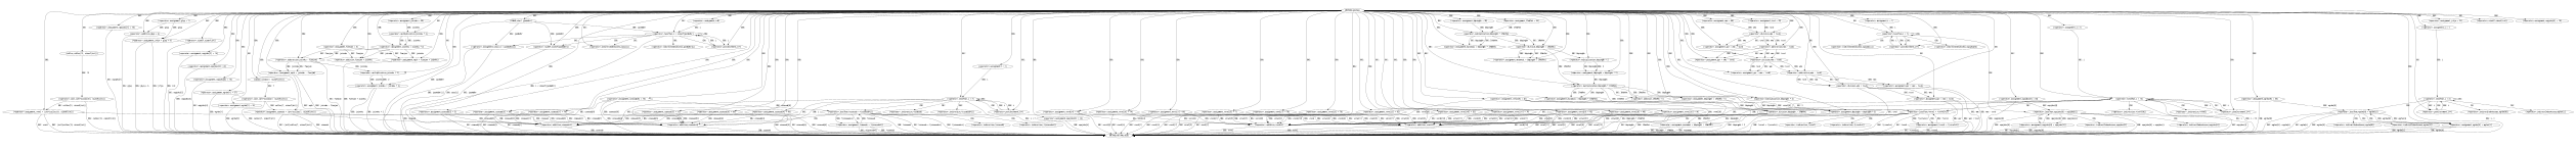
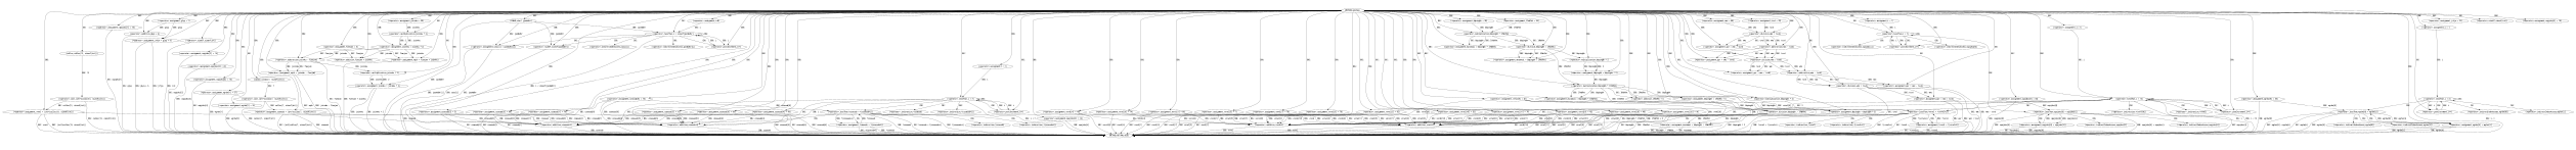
  digraph {
    fontname="Roboto Mono"
    node [fontname="Roboto Mono"]
    edge [fontname="Roboto Mono"]
    n1 [label="(METHOD,qyhdlwy)"]
    n2 [label="(PARAM,char* jpcmbdhr)"]
    n3 [label="(<operator>.assignment,wmc = 80)"]
    n4 [label="(<operator>.assignment,jsinnku = 38)"]
    n5 [label="(<operator>.assignment,oqajzko[0] = 65)"]
    n6 [label="(<operator>.assignment,jrhjw = 22)"]
    n7 [label="(<operator>.assignment,glyq = 1)"]
    n8 [label="(<operator>.assignment,bbpingbh = 59)"]
    n9 [label="(<operator>.assignment,vnrwl = (int*)calloc(13, sizeof(int)))"]
    n10 [label="(calloc,calloc(13, sizeof(int)))"]
    n11 [label="(<operator>.sizeOf,sizeof(int))"]
    n12 [label="(<operator>.assignment,fieejxm = 5)"]
    n13 [label="(<operator>.assignment,oqajzko[1] = 75)"]
    n14 [label="(<operator>.assignment,jrhjw = glyq + 6)"]
    n15 [label="(<operator>.addition,glyq + 6)"]
    n16 [label="(<operator>.assignment,vnrwl[0] = 32)"]
    n17 [label="(<operator>.assignment,lfmbfmt = 36)"]
    n18 [label="(<operator>.assignment,czseuub = (int*)calloc(7, sizeof(int)))"]
    n19 [label="(calloc,calloc(7, sizeof(int)))"]
    n20 [label="(<operator>.sizeOf,sizeof(int))"]
    n21 [label="(<operator>.assignment,oqajzko[2] = 14)"]
    n22 [label="(<operator>.assignment,oqajzko[3] = 65)"]
    n23 [label="(<operator>.assignment,czseuub[0] = 76)"]
    n24 [label="(<operator>.assignment,oqajzko[4] = 16)"]
    n25 [label="(<operator>.assignment,wgrbw[0] = 55)"]
    n26 [label="(<operator>.assignment,wgrbw[1] = 37)"]
    n27 [label="(<operator>.assignment,wgrbw[2] = 39)"]
    n28 [label="(<operator>.assignment,czseuub[1] = 70)"]
    n29 [label="(<operator>.assignment,i = 1)"]
    n30 [label="(<operator>.postIncrement,i++)"]
    n31 [label="(<operator>.assignment,oqajzko[5] = 18)"]
    n32 [label="(<operator>.assignment,muvzmxai = bbpingbh * lfmbfmt)"]
    n33 [label="(<operator>.multiplication,bbpingbh * lfmbfmt)"]
    n34 [label="(<operator>.assignment,czseuub[2] = 5)"]
    n35 [label="(<operator>.assignment,jsinnku = jsinnku * 2)"]
    n36 [label="(<operator>.multiplication,jsinnku * 2)"]
    n37 [label="(<operator>.assignment,vnrwl[1] = 66)"]
    n38 [label="(<operator>.assignment,wqih = fieejxm + jsinnku)"]
    n39 [label="(<operator>.addition,fieejxm + jsinnku)"]
    n40 [label="(<operator>.assignment,wqih = jsinnku - fieejxm)"]
    n41 [label="(<operator>.subtraction,jsinnku - fieejxm)"]
    n42 [label="(<operator>.assignment,i=0)"]
    n43 [label="(<operator>.lessThan,i < sizeof(jpcmbdhr))"]
    n44 [label="(<operator>.sizeOf,sizeof(jpcmbdhr))"]
    n45 [label="(<operator>.postIncrement,i++)"]
    n46 [label="(<operator>.assignment,casu[i] = jpcmbdhr[i])"]
    n47 [label="(<operator>.assignment,vnrwl[2] = 92)"]
    n48 [label="(<operator>.assignment,czseuub[3] = 68)"]
    n49 [label="(<operator>.assignment,jsinnku = jsinnku * 2)"]
    n50 [label="(<operator>.multiplication,jsinnku * 2)"]
    n51 [label="(<operator>.assignment,vnrwl[3] = 78)"]
    n52 [label="(<operator>.assignment,txvd = 32)"]
    n53 [label="(<operator>.assignment,czseuub[4] = 96)"]
    n54 [label="(<operator>.assignment,czseuub[5] = 12)"]
    n55 [label="(<operator>.assignment,vnrwl[4] = 45)"]
    n56 [label="(<operator>.assignment,oqajzko[6] = 14)"]
    n57 [label="(<operator>.assignment,vnrwl[5] = 7)"]
    n58 [label="(<operator>.assignment,muvzmxai = bbpingbh / lfmbfmt)"]
    n59 [label="(<operator>.division,bbpingbh / lfmbfmt)"]
    n60 [label="(<operator>.assignment,czseuub[6] = 66)"]
    n61 [label="(<operator>.assignment,i = 1)"]
    n62 [label="(<operator>.lessThan,i < 7)"]
    n63 [label="(<operator>.postIncrement,i++)"]
    n64 [label="(<operator>.assignment,vnrwl[6] = 74)"]
    n65 [label="(<operator>.assignment,i = 1)"]
    n66 [label="(<operator>.lessThan,i < 7)"]
    n67 [label="(<operator>.postIncrement,i++)"]
    n68 [label="(<operator>.addition,czseuub+i)"]
    n69 [label="(<operator>.addition,czseuub+i)"]
    n70 [label="(<operator>.assignment,bbpingbh = bbpingbh * 2)"]
    n71 [label="(<operator>.multiplication,bbpingbh * 2)"]
    n72 [label="(<operator>.assignment,vnrwl[7] = 70)"]
    n73 [label="(<operator>.assignment,muvzmxai = bbpingbh * lfmbfmt)"]
    n74 [label="(<operator>.multiplication,bbpingbh * lfmbfmt)"]
    n75 [label="(<operator>.assignment,vnrwl[8] = 48)"]
    n76 [label="(<operator>.assignment,ppr = wmc / txvd)"]
    n77 [label="(<operator>.division,wmc / txvd)"]
    n78 [label="(<operator>.assignment,bbpingbh = bbpingbh * 2)"]
    n79 [label="(<operator>.multiplication,bbpingbh * 2)"]
    n80 [label="(<operator>.assignment,bbpingbh = lfmbfmt + 6)"]
    n81 [label="(<operator>.addition,lfmbfmt + 6)"]
    n82 [label="(<operator>.assignment,ppr = wmc - txvd)"]
    n83 [label="(<operator>.subtraction,wmc - txvd)"]
    n84 [label="(<operator>.assignment,ppr = wmc / txvd)"]
    n85 [label="(<operator>.division,wmc / txvd)"]
    n86 [label="(<operator>.assignment,vnrwl[9] = 42)"]
    n87 [label="(<operator>.assignment,muvzmxai = bbpingbh / lfmbfmt)"]
    n88 [label="(<operator>.division,bbpingbh / lfmbfmt)"]
    n89 [label="(<operator>.assignment,vnrwl[10] = 52)"]
    n90 [label="(<operator>.assignment,vnrwl[11] = 70)"]
    n91 [label="(<operator>.assignment,ppr = wmc - txvd)"]
    n92 [label="(<operator>.subtraction,wmc - txvd)"]
    n93 [label="(<operator>.assignment,vnrwl[12] = 96)"]
    n94 [label="(<operator>.assignment,i = 1)"]
    n95 [label="(<operator>.lessThan,i < 13)"]
    n96 [label="(<operator>.postIncrement,i++)"]
    n97 [label="(<operator>.addition,vnrwl+i)"]
    n98 [label="(<operator>.addition,vnrwl+i)"]
    n99 [label="(<operator>.assignment,ppr = wmc / txvd)"]
    n100 [label="(<operator>.division,wmc / txvd)"]
    n101 [label="(<operator>.assignment,wgrbw[0] = wgrbw[i])"]
    n102 [label="(METHOD_RETURN,void)"]
    n103 [label="(<operator>.lessThan,oqajzko[0] < oqajzko[i])"]
    n104 [label="(<operator>.cast,(int*)calloc(13, sizeof(int)))"]
    n105 [label="(<operator>.lessThan,*vnrwl < *(vnrwl+i))"]
    n106 [label="(<operator>.cast,(int*)calloc(7, sizeof(int)))"]
    n107 [label="(<operator>.lessThan,*czseuub < *(czseuub+i))"]
    n108 [label="(<operator>.lessThan,wgrbw[0] < wgrbw[i])"]
    n109 [label="(<operator>.lessThan,i < 3)"]
    n110 [label="(<operator>.indirectIndexAccess,wgrbw[0])"]
    n111 [label="(<operator>.indirectIndexAccess,wgrbw[i])"]
    n112 [label="(<operator>.indirectIndexAccess,casu[i])"]
    n113 [label="(<operator>.indirectIndexAccess,jpcmbdhr[i])"]
    n114 [label="(<operator>.indirectIndexAccess,oqajzko[0])"]
    n115 [label="(<operator>.indirectIndexAccess,oqajzko[i])"]
    n116 [label="(<operator>.indirection,*czseuub)"]
    n117 [label="(<operator>.indirection,*(czseuub+i))"]
    n118 [label="(<operator>.indirection,*vnrwl)"]
    n119 [label="(<operator>.indirection,*(vnrwl+i))"]
    n120 [label="(<operator>.assignment,oqajzko[0] = oqajzko[i])"]
    n121 [label="(<operator>.indirectIndexAccess,oqajzko[0])"]
    n122 [label="(<operator>.indirectIndexAccess,oqajzko[i])"]
    n123 [label="(<operator>.assignment,*vnrwl = *(vnrwl+i))"]
    n124 [label="(<operator>.indirection,*vnrwl)"]
    n125 [label="(<operator>.indirection,*(vnrwl+i))"]
    n126 [label="(<operator>.assignment,*czseuub = *(czseuub+i))"]
    n127 [label="(<operator>.indirection,*czseuub)"]
    n128 [label="(<operator>.indirection,*(czseuub+i))"]
    n129 [label="(<operator>.indirectIndexAccess,wgrbw[0])"]
    n130 [label="(<operator>.indirectIndexAccess,wgrbw[i])"]
    n1 -> n2 [label="DDG: "]
    n1 -> n3 [label="DDG: "]
    n1 -> n4 [label="DDG: "]
    n1 -> n5 [label="DDG: "]
    n1 -> n6 [label="DDG: "]
    n1 -> n7 [label="DDG: "]
    n1 -> n8 [label="DDG: "]
    n1 -> n9 [label="DDG: "]
    n1 -> n10 [label="DDG: "]
    n1 -> n11 [label="DDG: "]
    n1 -> n12 [label="DDG: "]
    n1 -> n13 [label="DDG: "]
    n1 -> n14 [label="DDG: "]
    n1 -> n15 [label="DDG: "]
    n1 -> n16 [label="DDG: "]
    n1 -> n17 [label="DDG: "]
    n1 -> n18 [label="DDG: "]
    n1 -> n19 [label="DDG: "]
    n1 -> n20 [label="DDG: "]
    n1 -> n21 [label="DDG: "]
    n1 -> n22 [label="DDG: "]
    n1 -> n23 [label="DDG: "]
    n1 -> n24 [label="DDG: "]
    n1 -> n25 [label="DDG: "]
    n1 -> n26 [label="DDG: "]
    n1 -> n27 [label="DDG: "]
    n1 -> n28 [label="DDG: "]
    n1 -> n29 [label="DDG: "]
    n1 -> n30 [label="DDG: "]
    n1 -> n31 [label="DDG: "]
    n1 -> n32 [label="DDG: "]
    n1 -> n33 [label="DDG: "]
    n1 -> n34 [label="DDG: "]
    n1 -> n35 [label="DDG: "]
    n1 -> n36 [label="DDG: "]
    n1 -> n37 [label="DDG: "]
    n1 -> n38 [label="DDG: "]
    n1 -> n39 [label="DDG: "]
    n1 -> n40 [label="DDG: "]
    n1 -> n41 [label="DDG: "]
    n1 -> n42 [label="DDG: "]
    n1 -> n43 [label="CDG: "]
    n1 -> n44 [label="DDG: "]
    n1 -> n45 [label="DDG: "]
-   n1 -> n112 [label="DDG: "]
+   n1 -> n46 [label="DDG: "]
    n1 -> n47 [label="DDG: "]
    n1 -> n48 [label="DDG: "]
    n1 -> n49 [label="DDG: "]
    n1 -> n50 [label="DDG: "]
    n1 -> n51 [label="DDG: "]
    n1 -> n52 [label="DDG: "]
    n1 -> n53 [label="DDG: "]
    n1 -> n54 [label="DDG: "]
    n1 -> n55 [label="DDG: "]
    n1 -> n56 [label="DDG: "]
    n1 -> n57 [label="DDG: "]
    n1 -> n58 [label="DDG: "]
    n1 -> n59 [label="DDG: "]
    n1 -> n60 [label="DDG: "]
    n1 -> n61 [label="DDG: "]
    n1 -> n62 [label="DDG: "]
    n1 -> n63 [label="DDG: "]
    n1 -> n64 [label="DDG: "]
    n1 -> n65 [label="DDG: "]
    n1 -> n66 [label="DDG: "]
    n1 -> n67 [label="DDG: "]
    n1 -> n68 [label="DDG: "]
    n1 -> n69 [label="DDG: "]
    n1 -> n70 [label="DDG: "]
    n1 -> n71 [label="DDG: "]
    n1 -> n72 [label="DDG: "]
    n1 -> n73 [label="DDG: "]
    n1 -> n74 [label="DDG: "]
    n1 -> n75 [label="DDG: "]
    n1 -> n76 [label="DDG: "]
    n1 -> n77 [label="DDG: "]
    n1 -> n78 [label="DDG: "]
    n1 -> n79 [label="DDG: "]
    n1 -> n80 [label="DDG: "]
    n1 -> n81 [label="DDG: "]
    n1 -> n82 [label="DDG: "]
    n1 -> n83 [label="DDG: "]
    n1 -> n84 [label="DDG: "]
    n1 -> n85 [label="DDG: "]
    n1 -> n86 [label="DDG: "]
    n1 -> n87 [label="DDG: "]
    n1 -> n88 [label="DDG: "]
    n1 -> n89 [label="DDG: "]
    n1 -> n90 [label="DDG: "]
    n1 -> n91 [label="DDG: "]
    n1 -> n92 [label="DDG: "]
    n1 -> n93 [label="DDG: "]
    n1 -> n94 [label="DDG: "]
    n1 -> n95 [label="DDG: "]
    n1 -> n96 [label="DDG: "]
    n1 -> n97 [label="DDG: "]
    n1 -> n98 [label="DDG: "]
    n1 -> n99 [label="DDG: "]
    n1 -> n100 [label="DDG: "]
    n1 -> n101 [label="DDG: "]
    n2 -> n43 [label="DDG: jpcmbdhr"]
    n2 -> n44 [label="DDG: jpcmbdhr"]
    n2 -> n46 [label="DDG: jpcmbdhr"]
    n2 -> n102 [label="DDG: jpcmbdhr"]
    n3 -> n77 [label="DDG: wmc"]
    n4 -> n36 [label="DDG: jsinnku"]
    n5 -> n102 [label="DDG: oqajzko[0]"]
    n5 -> n103 [label="DDG: oqajzko[0]"]
    n7 -> n14 [label="DDG: glyq"]
    n7 -> n15 [label="DDG: glyq"]
    n8 -> n33 [label="DDG: bbpingbh"]
    n9 -> n97 [label="DDG: vnrwl"]
    n9 -> n102 [label="DDG: vnrwl"]
    n9 -> n102 [label="DDG: (int*)calloc(13, sizeof(int))"]
    n10 -> n104 [label="DDG: 13"]
    n12 -> n38 [label="DDG: fieejxm"]
    n12 -> n39 [label="DDG: fieejxm"]
    n12 -> n41 [label="DDG: fieejxm"]
    n13 -> n102 [label="DDG: oqajzko[1]"]
    n14 -> n102 [label="DDG: jrhjw"]
    n14 -> n102 [label="DDG: glyq + 6"]
    n15 -> n102 [label="DDG: glyq"]
    n16 -> n97 [label="DDG: vnrwl[0]"]
    n16 -> n98 [label="DDG: vnrwl[0]"]
    n16 -> n102 [label="DDG: vnrwl[0]"]
    n16 -> n105 [label="DDG: vnrwl[0]"]
    n17 -> n33 [label="DDG: lfmbfmt"]
    n18 -> n68 [label="DDG: czseuub"]
    n18 -> n69 [label="DDG: czseuub"]
    n18 -> n102 [label="DDG: (int*)calloc(7, sizeof(int))"]
    n18 -> n102 [label="DDG: czseuub"]
    n19 -> n106 [label="DDG: 7"]
    n20 -> n102 [label="DDG: int"]
    n21 -> n102 [label="DDG: oqajzko[2]"]
    n22 -> n102 [label="DDG: oqajzko[3]"]
    n23 -> n68 [label="DDG: czseuub[0]"]
    n23 -> n69 [label="DDG: czseuub[0]"]
    n23 -> n102 [label="DDG: czseuub[0]"]
    n23 -> n107 [label="DDG: czseuub[0]"]
    n24 -> n102 [label="DDG: oqajzko[4]"]
    n25 -> n102 [label="DDG: wgrbw[0]"]
    n25 -> n108 [label="DDG: wgrbw[0]"]
    n26 -> n102 [label="DDG: wgrbw[1]"]
    n27 -> n102 [label="DDG: wgrbw[2]"]
    n28 -> n68 [label="DDG: czseuub[1]"]
    n28 -> n69 [label="DDG: czseuub[1]"]
    n28 -> n102 [label="DDG: czseuub[1]"]
    n29 -> n109 [label="DDG: i"]
    n30 -> n109 [label="DDG: i"]
    n33 -> n32 [label="DDG: bbpingbh"]
    n33 -> n32 [label="DDG: lfmbfmt"]
    n33 -> n59 [label="DDG: bbpingbh"]
    n33 -> n59 [label="DDG: lfmbfmt"]
    n34 -> n68 [label="DDG: czseuub[2]"]
    n34 -> n69 [label="DDG: czseuub[2]"]
    n34 -> n102 [label="DDG: czseuub[2]"]
    n35 -> n38 [label="DDG: jsinnku"]
    n35 -> n39 [label="DDG: jsinnku"]
    n35 -> n41 [label="DDG: jsinnku"]
    n36 -> n35 [label="DDG: jsinnku"]
    n36 -> n35 [label="DDG: 2"]
    n37 -> n97 [label="DDG: vnrwl[1]"]
    n37 -> n98 [label="DDG: vnrwl[1]"]
    n37 -> n102 [label="DDG: vnrwl[1]"]
    n38 -> n102 [label="DDG: fieejxm + jsinnku"]
    n40 -> n102 [label="DDG: wqih"]
    n40 -> n102 [label="DDG: jsinnku - fieejxm"]
    n41 -> n40 [label="DDG: jsinnku"]
    n41 -> n40 [label="DDG: fieejxm"]
    n41 -> n50 [label="DDG: jsinnku"]
    n41 -> n102 [label="DDG: fieejxm"]
    n42 -> n43 [label="DDG: i"]
    n43 -> n43 [label="CDG: "]
    n43 -> n44 [label="CDG: "]
    n43 -> n45 [label="DDG: i"]
    n43 -> n45 [label="CDG: "]
    n43 -> n46 [label="CDG: "]
    n43 -> n102 [label="DDG: i < sizeof(jpcmbdhr)"]
    n43 -> n112 [label="CDG: "]
    n43 -> n113 [label="CDG: "]
    n44 -> n102 [label="DDG: jpcmbdhr"]
    n45 -> n43 [label="DDG: i"]
    n46 -> n102 [label="DDG: jpcmbdhr[i]"]
    n46 -> n102 [label="DDG: casu[i]"]
    n47 -> n97 [label="DDG: vnrwl[2]"]
    n47 -> n98 [label="DDG: vnrwl[2]"]
    n47 -> n102 [label="DDG: vnrwl[2]"]
    n48 -> n68 [label="DDG: czseuub[3]"]
    n48 -> n69 [label="DDG: czseuub[3]"]
    n48 -> n102 [label="DDG: czseuub[3]"]
    n49 -> n102 [label="DDG: jsinnku"]
    n49 -> n102 [label="DDG: jsinnku * 2"]
    n50 -> n49 [label="DDG: jsinnku"]
    n50 -> n49 [label="DDG: 2"]
    n51 -> n97 [label="DDG: vnrwl[3]"]
    n51 -> n98 [label="DDG: vnrwl[3]"]
    n51 -> n102 [label="DDG: vnrwl[3]"]
    n52 -> n77 [label="DDG: txvd"]
    n53 -> n68 [label="DDG: czseuub[4]"]
    n53 -> n69 [label="DDG: czseuub[4]"]
    n53 -> n102 [label="DDG: czseuub[4]"]
    n54 -> n68 [label="DDG: czseuub[5]"]
    n54 -> n69 [label="DDG: czseuub[5]"]
    n54 -> n102 [label="DDG: czseuub[5]"]
    n55 -> n97 [label="DDG: vnrwl[4]"]
    n55 -> n98 [label="DDG: vnrwl[4]"]
    n55 -> n102 [label="DDG: vnrwl[4]"]
    n56 -> n102 [label="DDG: oqajzko[6]"]
    n57 -> n97 [label="DDG: vnrwl[5]"]
    n57 -> n98 [label="DDG: vnrwl[5]"]
    n57 -> n102 [label="DDG: vnrwl[5]"]
    n59 -> n58 [label="DDG: bbpingbh"]
    n59 -> n58 [label="DDG: lfmbfmt"]
    n59 -> n71 [label="DDG: bbpingbh"]
    n59 -> n74 [label="DDG: lfmbfmt"]
    n60 -> n68 [label="DDG: czseuub[6]"]
    n60 -> n69 [label="DDG: czseuub[6]"]
    n60 -> n102 [label="DDG: czseuub[6]"]
    n61 -> n62 [label="DDG: i"]
    n62 -> n62 [label="CDG: "]
    n62 -> n63 [label="DDG: i"]
    n62 -> n63 [label="CDG: "]
    n62 -> n103 [label="CDG: "]
    n62 -> n114 [label="CDG: "]
    n62 -> n115 [label="CDG: "]
    n63 -> n62 [label="DDG: i"]
    n64 -> n97 [label="DDG: vnrwl[6]"]
    n64 -> n98 [label="DDG: vnrwl[6]"]
    n64 -> n102 [label="DDG: vnrwl[6]"]
    n65 -> n66 [label="DDG: i"]
    n66 -> n66 [label="CDG: "]
    n66 -> n67 [label="DDG: i"]
    n66 -> n67 [label="CDG: "]
    n66 -> n68 [label="DDG: i"]
    n66 -> n68 [label="CDG: "]
    n66 -> n69 [label="DDG: i"]
    n66 -> n102 [label="DDG: i < 7"]
    n66 -> n107 [label="CDG: "]
    n66 -> n116 [label="CDG: "]
    n66 -> n117 [label="CDG: "]
    n67 -> n66 [label="DDG: i"]
    n68 -> n102 [label="DDG: czseuub"]
    n69 -> n102 [label="DDG: czseuub"]
    n70 -> n74 [label="DDG: bbpingbh"]
    n71 -> n70 [label="DDG: bbpingbh"]
    n71 -> n70 [label="DDG: 2"]
    n72 -> n97 [label="DDG: vnrwl[7]"]
    n72 -> n98 [label="DDG: vnrwl[7]"]
    n72 -> n102 [label="DDG: vnrwl[7]"]
    n73 -> n102 [label="DDG: bbpingbh * lfmbfmt"]
    n74 -> n73 [label="DDG: bbpingbh"]
    n74 -> n73 [label="DDG: lfmbfmt"]
    n74 -> n79 [label="DDG: bbpingbh"]
    n74 -> n80 [label="DDG: lfmbfmt"]
    n74 -> n81 [label="DDG: lfmbfmt"]
    n74 -> n88 [label="DDG: lfmbfmt"]
    n75 -> n97 [label="DDG: vnrwl[8]"]
    n75 -> n98 [label="DDG: vnrwl[8]"]
    n75 -> n102 [label="DDG: vnrwl[8]"]
    n77 -> n76 [label="DDG: wmc"]
    n77 -> n76 [label="DDG: txvd"]
    n77 -> n83 [label="DDG: wmc"]
    n77 -> n83 [label="DDG: txvd"]
    n78 -> n102 [label="DDG: bbpingbh * 2"]
    n79 -> n78 [label="DDG: bbpingbh"]
    n79 -> n78 [label="DDG: 2"]
    n80 -> n88 [label="DDG: bbpingbh"]
+   n80 -> n102 [label="DDG: lfmbfmt + 6"]
    n83 -> n82 [label="DDG: wmc"]
    n83 -> n82 [label="DDG: txvd"]
    n83 -> n85 [label="DDG: wmc"]
    n83 -> n85 [label="DDG: txvd"]
    n85 -> n84 [label="DDG: wmc"]
    n85 -> n84 [label="DDG: txvd"]
    n85 -> n92 [label="DDG: wmc"]
    n85 -> n92 [label="DDG: txvd"]
    n86 -> n97 [label="DDG: vnrwl[9]"]
    n86 -> n98 [label="DDG: vnrwl[9]"]
    n86 -> n102 [label="DDG: vnrwl[9]"]
    n87 -> n102 [label="DDG: bbpingbh / lfmbfmt"]
    n87 -> n102 [label="DDG: muvzmxai"]
    n88 -> n87 [label="DDG: bbpingbh"]
    n88 -> n87 [label="DDG: lfmbfmt"]
    n88 -> n102 [label="DDG: bbpingbh"]
    n88 -> n102 [label="DDG: lfmbfmt"]
    n89 -> n97 [label="DDG: vnrwl[10]"]
    n89 -> n98 [label="DDG: vnrwl[10]"]
    n89 -> n102 [label="DDG: vnrwl[10]"]
    n90 -> n97 [label="DDG: vnrwl[11]"]
    n90 -> n98 [label="DDG: vnrwl[11]"]
    n90 -> n102 [label="DDG: vnrwl[11]"]
    n91 -> n102 [label="DDG: wmc - txvd"]
    n92 -> n91 [label="DDG: wmc"]
    n92 -> n91 [label="DDG: txvd"]
    n92 -> n100 [label="DDG: wmc"]
    n92 -> n100 [label="DDG: txvd"]
    n93 -> n97 [label="DDG: vnrwl[12]"]
    n93 -> n98 [label="DDG: vnrwl[12]"]
    n93 -> n102 [label="DDG: vnrwl[12]"]
    n94 -> n95 [label="DDG: i"]
    n95 -> n95 [label="CDG: "]
    n95 -> n96 [label="DDG: i"]
    n95 -> n96 [label="CDG: "]
    n95 -> n97 [label="DDG: i"]
    n95 -> n97 [label="CDG: "]
    n95 -> n98 [label="DDG: i"]
    n95 -> n102 [label="DDG: i < 13"]
    n95 -> n102 [label="DDG: i"]
    n95 -> n105 [label="CDG: "]
    n95 -> n118 [label="CDG: "]
    n95 -> n119 [label="CDG: "]
    n96 -> n95 [label="DDG: i"]
    n97 -> n102 [label="DDG: vnrwl"]
    n98 -> n102 [label="DDG: vnrwl"]
    n99 -> n102 [label="DDG: wmc / txvd"]
    n99 -> n102 [label="DDG: ppr"]
    n100 -> n99 [label="DDG: wmc"]
    n100 -> n99 [label="DDG: txvd"]
    n100 -> n102 [label="DDG: txvd"]
    n100 -> n102 [label="DDG: wmc"]
    n101 -> n102 [label="DDG: wgrbw[i]"]
    n101 -> n102 [label="DDG: wgrbw[0]"]
    n101 -> n108 [label="DDG: wgrbw[0]"]
    n103 -> n102 [label="DDG: oqajzko[0] < oqajzko[i]"]
    n103 -> n102 [label="DDG: oqajzko[i]"]
    n103 -> n102 [label="DDG: oqajzko[0]"]
    n103 -> n120 [label="DDG: oqajzko[i]"]
    n103 -> n120 [label="CDG: "]
    n103 -> n121 [label="CDG: "]
    n103 -> n122 [label="CDG: "]
    n104 -> n9 [label="DDG: calloc(13, sizeof(int))"]
    n104 -> n102 [label="DDG: calloc(13, sizeof(int))"]
    n105 -> n98 [label="CDG: "]
    n105 -> n102 [label="DDG: *(vnrwl+i)"]
    n105 -> n102 [label="DDG: *vnrwl"]
    n105 -> n102 [label="DDG: *vnrwl < *(vnrwl+i)"]
    n105 -> n123 [label="DDG: *(vnrwl+i)"]
    n105 -> n123 [label="CDG: "]
    n105 -> n124 [label="CDG: "]
    n105 -> n125 [label="CDG: "]
    n106 -> n18 [label="DDG: calloc(7, sizeof(int))"]
    n106 -> n102 [label="DDG: calloc(7, sizeof(int))"]
    n107 -> n69 [label="CDG: "]
    n107 -> n102 [label="DDG: *(czseuub+i)"]
    n107 -> n102 [label="DDG: *czseuub"]
    n107 -> n102 [label="DDG: *czseuub < *(czseuub+i)"]
    n107 -> n126 [label="DDG: *(czseuub+i)"]
    n107 -> n126 [label="CDG: "]
    n107 -> n127 [label="CDG: "]
    n107 -> n128 [label="CDG: "]
    n108 -> n101 [label="DDG: wgrbw[i]"]
    n108 -> n101 [label="CDG: "]
    n108 -> n102 [label="DDG: wgrbw[0] < wgrbw[i]"]
    n108 -> n102 [label="DDG: wgrbw[i]"]
    n108 -> n102 [label="DDG: wgrbw[0]"]
    n108 -> n129 [label="CDG: "]
    n108 -> n130 [label="CDG: "]
    n109 -> n30 [label="DDG: i"]
    n109 -> n30 [label="CDG: "]
    n109 -> n102 [label="DDG: i < 3"]
    n109 -> n108 [label="CDG: "]
    n109 -> n109 [label="CDG: "]
    n109 -> n110 [label="CDG: "]
    n109 -> n111 [label="CDG: "]
    n120 -> n102 [label="DDG: oqajzko[0]"]
    n120 -> n102 [label="DDG: oqajzko[i]"]
    n120 -> n103 [label="DDG: oqajzko[0]"]
    n123 -> n102 [label="DDG: *vnrwl"]
    n123 -> n102 [label="DDG: *(vnrwl+i)"]
    n123 -> n105 [label="DDG: *vnrwl"]
    n126 -> n102 [label="DDG: *czseuub"]
    n126 -> n102 [label="DDG: *(czseuub+i)"]
    n126 -> n107 [label="DDG: *czseuub"]
  }
